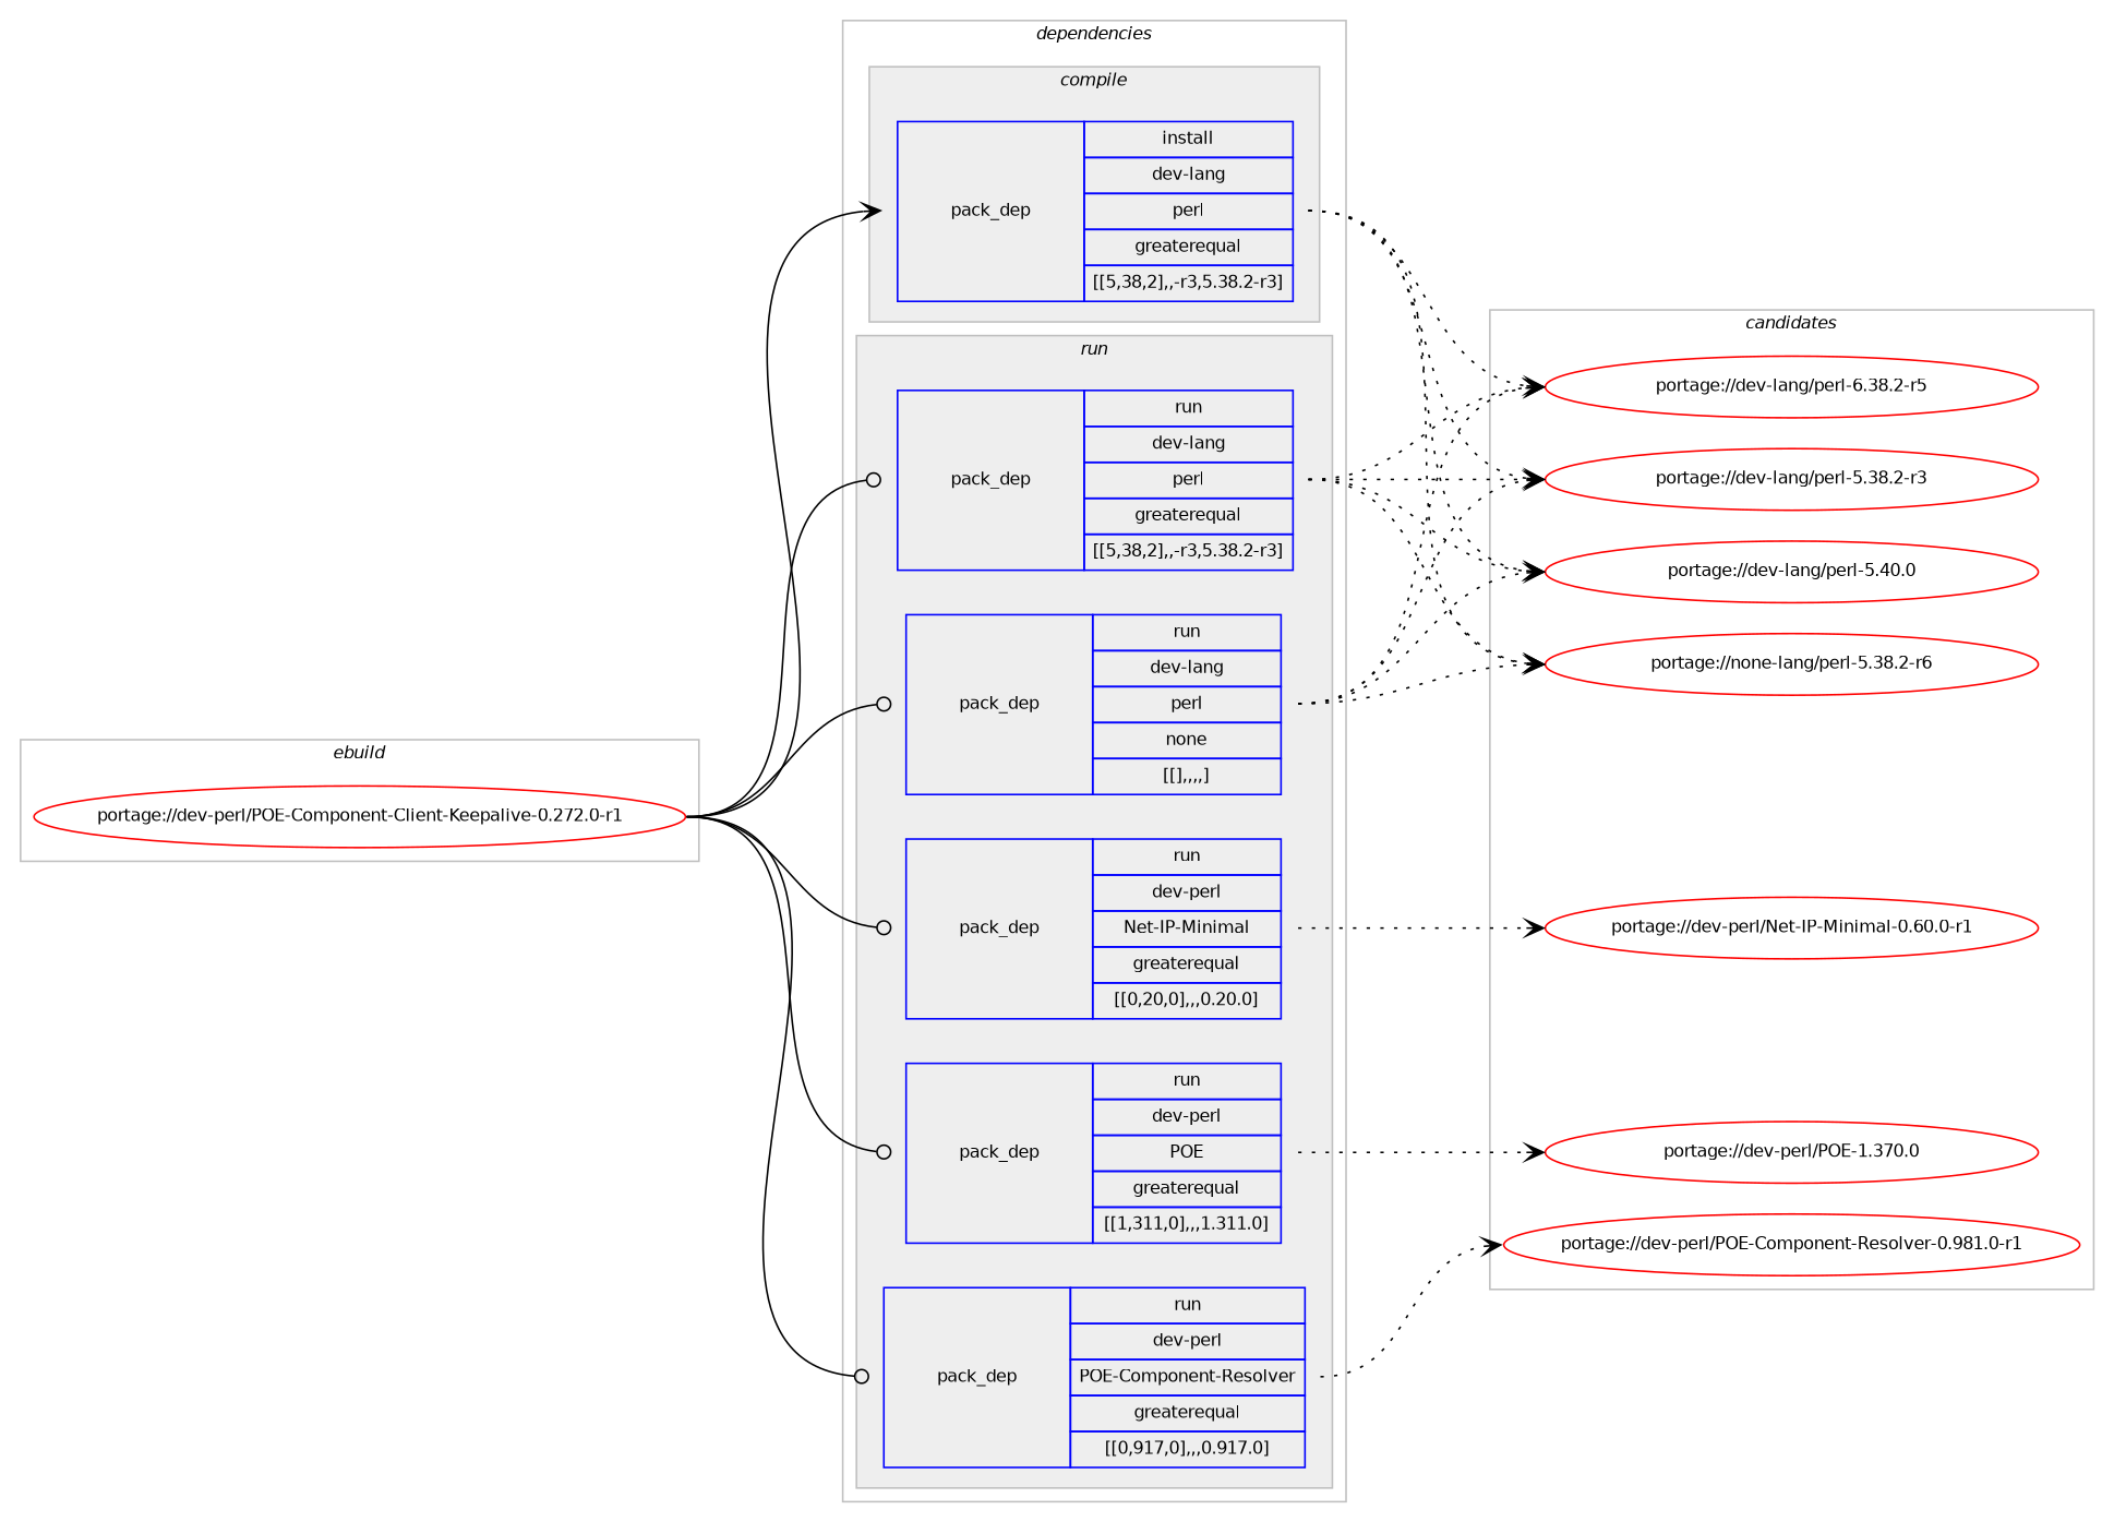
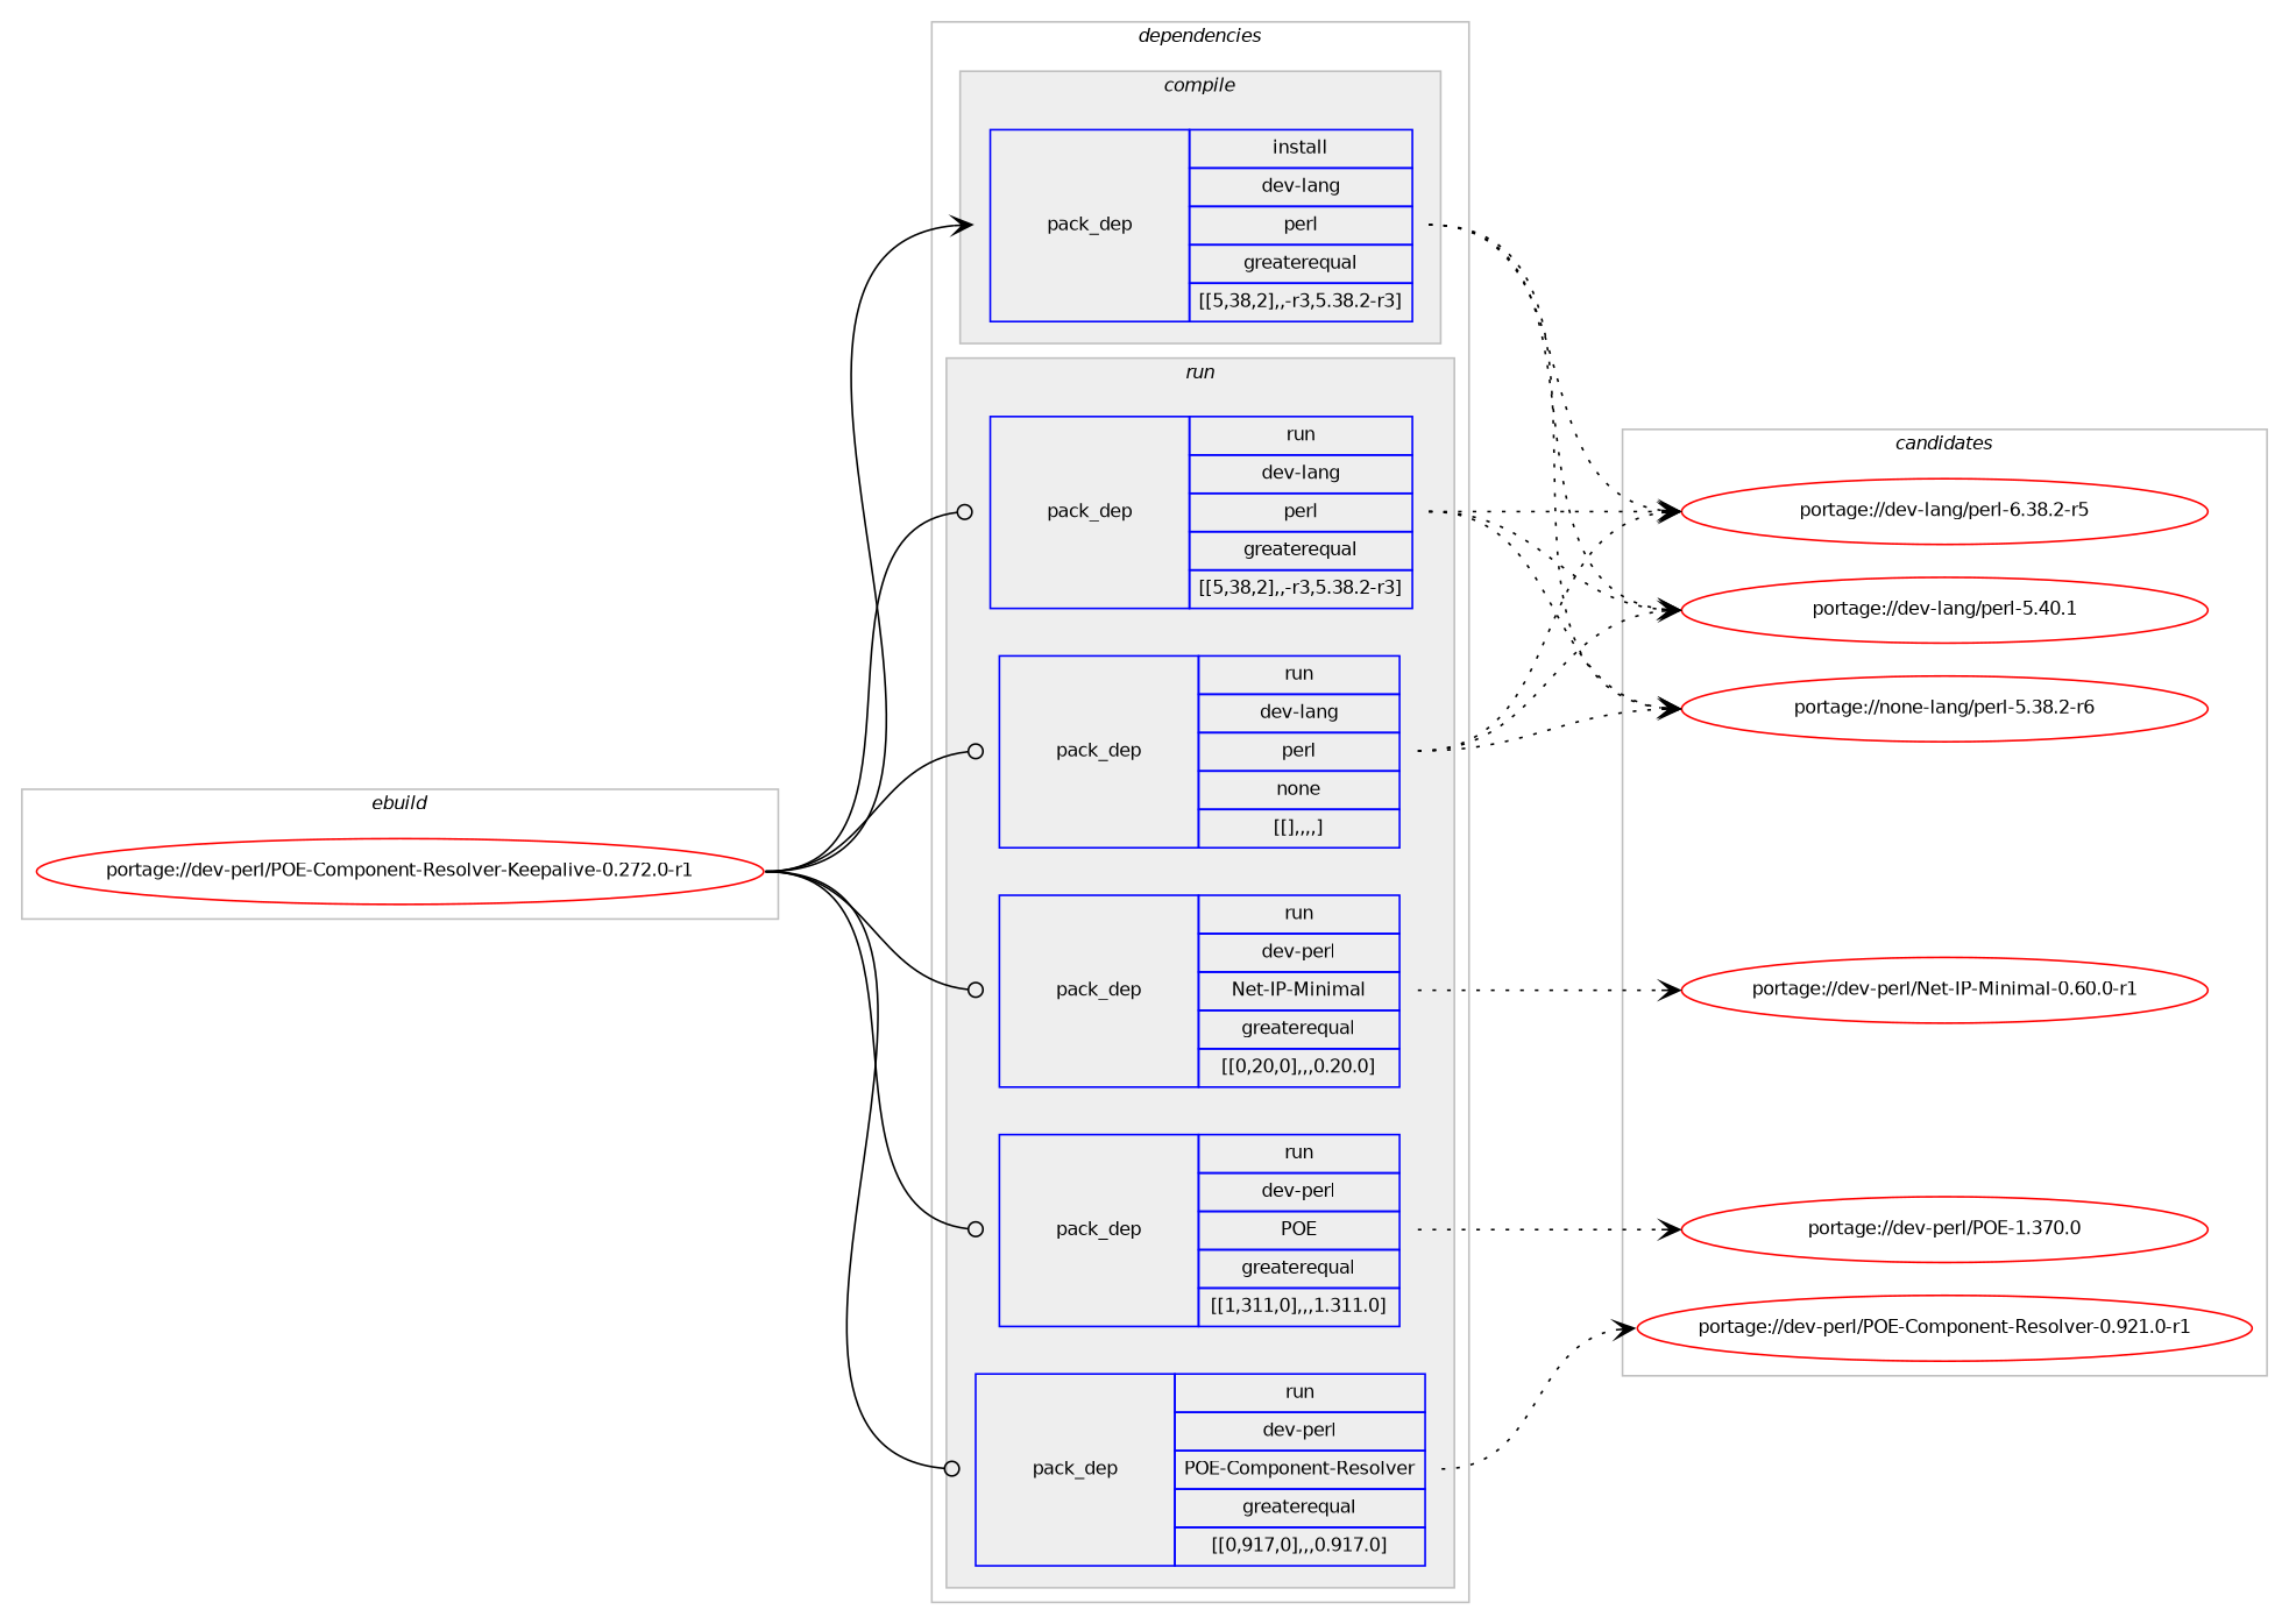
  digraph {
    compound=true
    concentrate=true
    fontname=Helvetica
    fontsize=10
    newrank=true
    rankdir=LR
    ranksep=1.5
    node [color=red fontname=Helvetica fontsize=10]
    edge [arrowhead=vee headport=w style=dotted tailport=e weight=100]
-   n1 [label="portage://dev-perl/POE-Component-Client-Keepalive-0.272.0-r1" width=4]
+   n1 [label="portage://dev-perl/POE-Component-Resolver-Keepalive-0.272.0-r1" width=4]
    n2 [color=blue label=<<TABLE BORDER="0" CELLBORDER="1" CELLSPACING="0" CELLPADDING="4" WIDTH="220"><TR><TD ROWSPAN="6" CELLPADDING="30">pack_dep</TD></TR><TR><TD WIDTH="110">install</TD></TR><TR><TD>dev-lang</TD></TR><TR><TD>perl</TD></TR><TR><TD>greaterequal</TD></TR><TR><TD>[[5,38,2],,-r3,5.38.2-r3]</TD></TR></TABLE>> shape=none]
    n3 [color=blue label=<<TABLE BORDER="0" CELLBORDER="1" CELLSPACING="0" CELLPADDING="4" WIDTH="220"><TR><TD ROWSPAN="6" CELLPADDING="30">pack_dep</TD></TR><TR><TD WIDTH="110">run</TD></TR><TR><TD>dev-lang</TD></TR><TR><TD>perl</TD></TR><TR><TD>greaterequal</TD></TR><TR><TD>[[5,38,2],,-r3,5.38.2-r3]</TD></TR></TABLE>> shape=none]
    n4 [color=blue label=<<TABLE BORDER="0" CELLBORDER="1" CELLSPACING="0" CELLPADDING="4" WIDTH="220"><TR><TD ROWSPAN="6" CELLPADDING="30">pack_dep</TD></TR><TR><TD WIDTH="110">run</TD></TR><TR><TD>dev-lang</TD></TR><TR><TD>perl</TD></TR><TR><TD>none</TD></TR><TR><TD>[[],,,,]</TD></TR></TABLE>> shape=none]
    n5 [color=blue label=<<TABLE BORDER="0" CELLBORDER="1" CELLSPACING="0" CELLPADDING="4" WIDTH="220"><TR><TD ROWSPAN="6" CELLPADDING="30">pack_dep</TD></TR><TR><TD WIDTH="110">run</TD></TR><TR><TD>dev-perl</TD></TR><TR><TD>Net-IP-Minimal</TD></TR><TR><TD>greaterequal</TD></TR><TR><TD>[[0,20,0],,,0.20.0]</TD></TR></TABLE>> shape=none]
    n6 [color=blue label=<<TABLE BORDER="0" CELLBORDER="1" CELLSPACING="0" CELLPADDING="4" WIDTH="220"><TR><TD ROWSPAN="6" CELLPADDING="30">pack_dep</TD></TR><TR><TD WIDTH="110">run</TD></TR><TR><TD>dev-perl</TD></TR><TR><TD>POE</TD></TR><TR><TD>greaterequal</TD></TR><TR><TD>[[1,311,0],,,1.311.0]</TD></TR></TABLE>> shape=none]
    n7 [color=blue label=<<TABLE BORDER="0" CELLBORDER="1" CELLSPACING="0" CELLPADDING="4" WIDTH="220"><TR><TD ROWSPAN="6" CELLPADDING="30">pack_dep</TD></TR><TR><TD WIDTH="110">run</TD></TR><TR><TD>dev-perl</TD></TR><TR><TD>POE-Component-Resolver</TD></TR><TR><TD>greaterequal</TD></TR><TR><TD>[[0,917,0],,,0.917.0]</TD></TR></TABLE>> shape=none]
-   n8 [label="portage://dev-lang/perl-5.40.0" width=4]
+   n8 [label="portage://dev-lang/perl-5.40.1" width=4]
    n9 [label="portage://none-lang/perl-5.38.2-r6" width=4]
    n10 [label="portage://dev-lang/perl-6.38.2-r5" width=4]
-   n11 [label="portage://dev-lang/perl-5.38.2-r3" width=4]
    n12 [label="portage://dev-perl/Net-IP-Minimal-0.60.0-r1" width=4]
    n13 [label="portage://dev-perl/POE-1.370.0" width=4]
-   n14 [label="portage://dev-perl/POE-Component-Resolver-0.981.0-r1" width=4]
+   n14 [label="portage://dev-perl/POE-Component-Resolver-0.921.0-r1" width=4]
    subgraph cluster_1 {
      color=gray
      label=<<i>ebuild</i>>
      n1
    }
    subgraph cluster_2 {
      color=gray
      label=<<i>dependencies</i>>
      subgraph cluster_3 {
        color=gray
        fillcolor="#eeeeee"
        label=<<i>compile</i>>
        style=filled
        subgraph sub_4 {
          color=gray
          fillcolor="#eeeeee"
          label=<<i>compile</i>>
          style=filled
          n2
        }
      }
      subgraph cluster_5 {
        color=gray
        fillcolor="#eeeeee"
        label=<<i>compile and run</i>>
        style=filled
      }
      subgraph cluster_6 {
        color=gray
        fillcolor="#eeeeee"
        label=<<i>run</i>>
        style=filled
        subgraph sub_7 {
          color=gray
          fillcolor="#eeeeee"
          label=<<i>run</i>>
          style=filled
          n3
        }
        subgraph sub_8 {
          color=gray
          fillcolor="#eeeeee"
          label=<<i>run</i>>
          style=filled
          n4
        }
        subgraph sub_9 {
          color=gray
          fillcolor="#eeeeee"
          label=<<i>run</i>>
          style=filled
          n5
        }
        subgraph sub_10 {
          color=gray
          fillcolor="#eeeeee"
          label=<<i>run</i>>
          style=filled
          n6
        }
        subgraph sub_11 {
          color=gray
          fillcolor="#eeeeee"
          label=<<i>run</i>>
          style=filled
          n7
        }
      }
    }
    subgraph cluster_12 {
      color=gray
      label=<<i>candidates</i>>
      rank=same
      subgraph sub_13 {
        color=black
        label=<<i>candidates</i>>
        nodesep=1
        rank=same
        n8
        n9
        n10
-       n11
      }
      subgraph sub_14 {
        color=black
        label=<<i>candidates</i>>
        nodesep=1
        rank=same
        n8
        n9
        n10
-       n11
      }
      subgraph sub_15 {
        color=black
        label=<<i>candidates</i>>
        nodesep=1
        rank=same
        n8
        n9
        n10
-       n11
      }
      subgraph sub_16 {
        color=black
        label=<<i>candidates</i>>
        nodesep=1
        rank=same
        n12
      }
      subgraph sub_17 {
        color=black
        label=<<i>candidates</i>>
        nodesep=1
        rank=same
        n13
      }
      subgraph sub_18 {
        color=black
        label=<<i>candidates</i>>
        nodesep=1
        rank=same
        n14
      }
    }
    n1 -> n2 [style=solid weight=20]
    n1 -> n3 [arrowhead=odot style=solid weight=20]
    n1 -> n4 [arrowhead=odot style=solid weight=20]
    n1 -> n5 [arrowhead=odot style=solid weight=20]
    n1 -> n6 [arrowhead=odot style=solid weight=20]
    n1 -> n7 [arrowhead=odot style=solid weight=20]
    n2 -> n8
    n2 -> n9
    n2 -> n10
-   n2 -> n11
    n3 -> n8
    n3 -> n9
    n3 -> n10
-   n3 -> n11
    n4 -> n8
    n4 -> n9
    n4 -> n10
-   n4 -> n11
    n5 -> n12
    n6 -> n13
    n7 -> n14
  }
